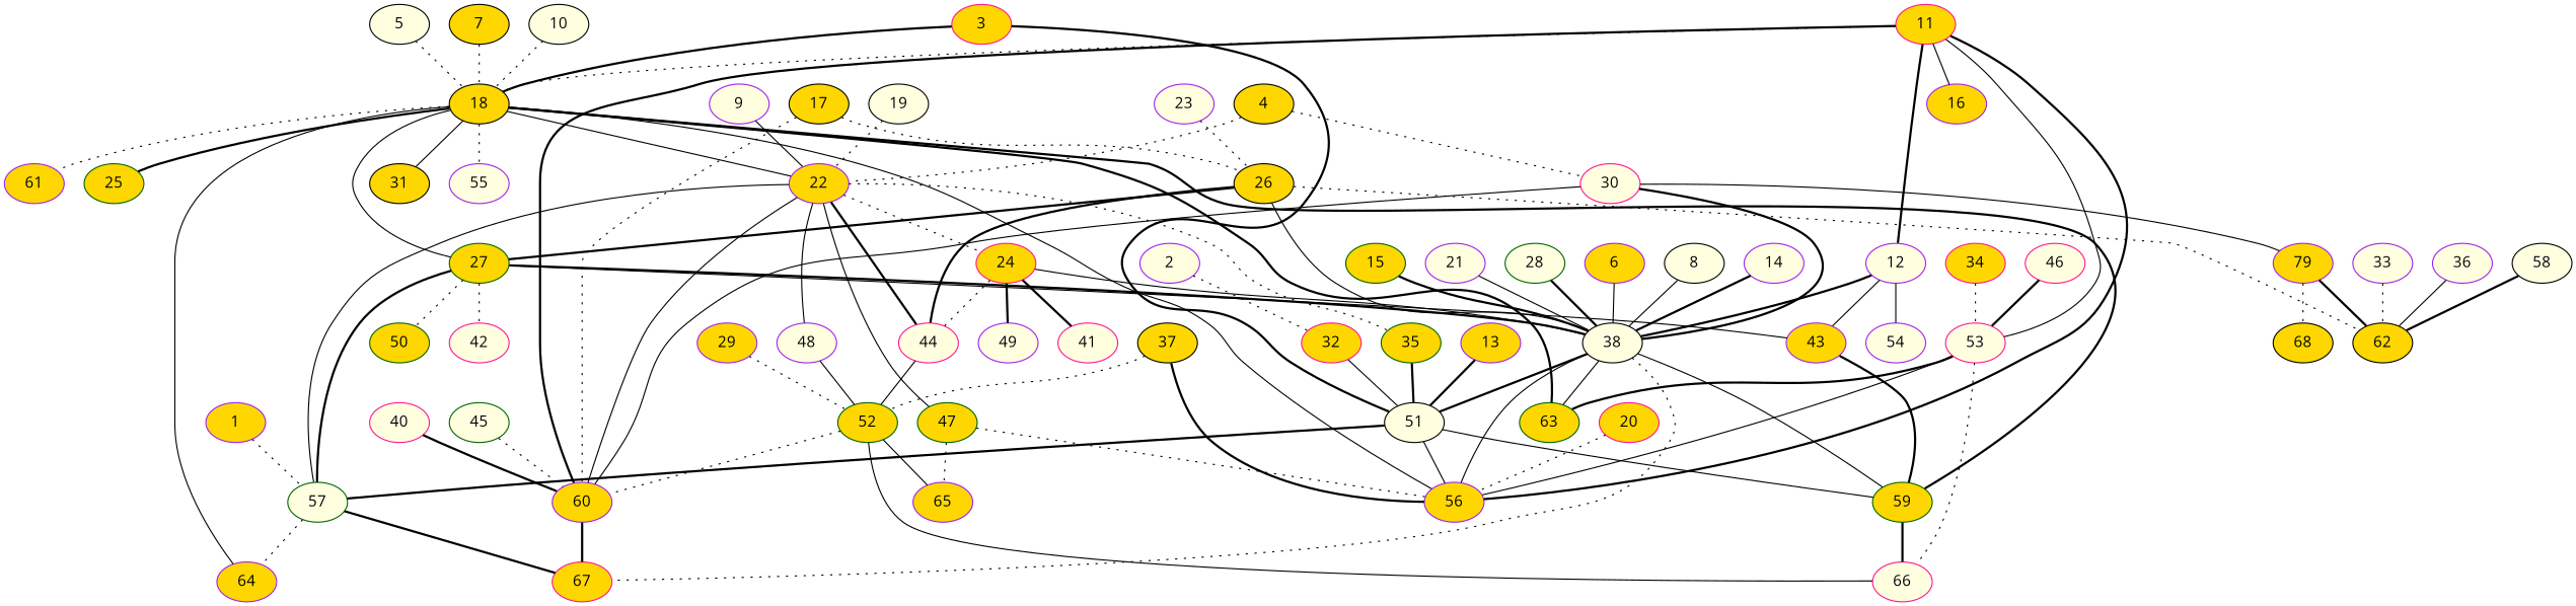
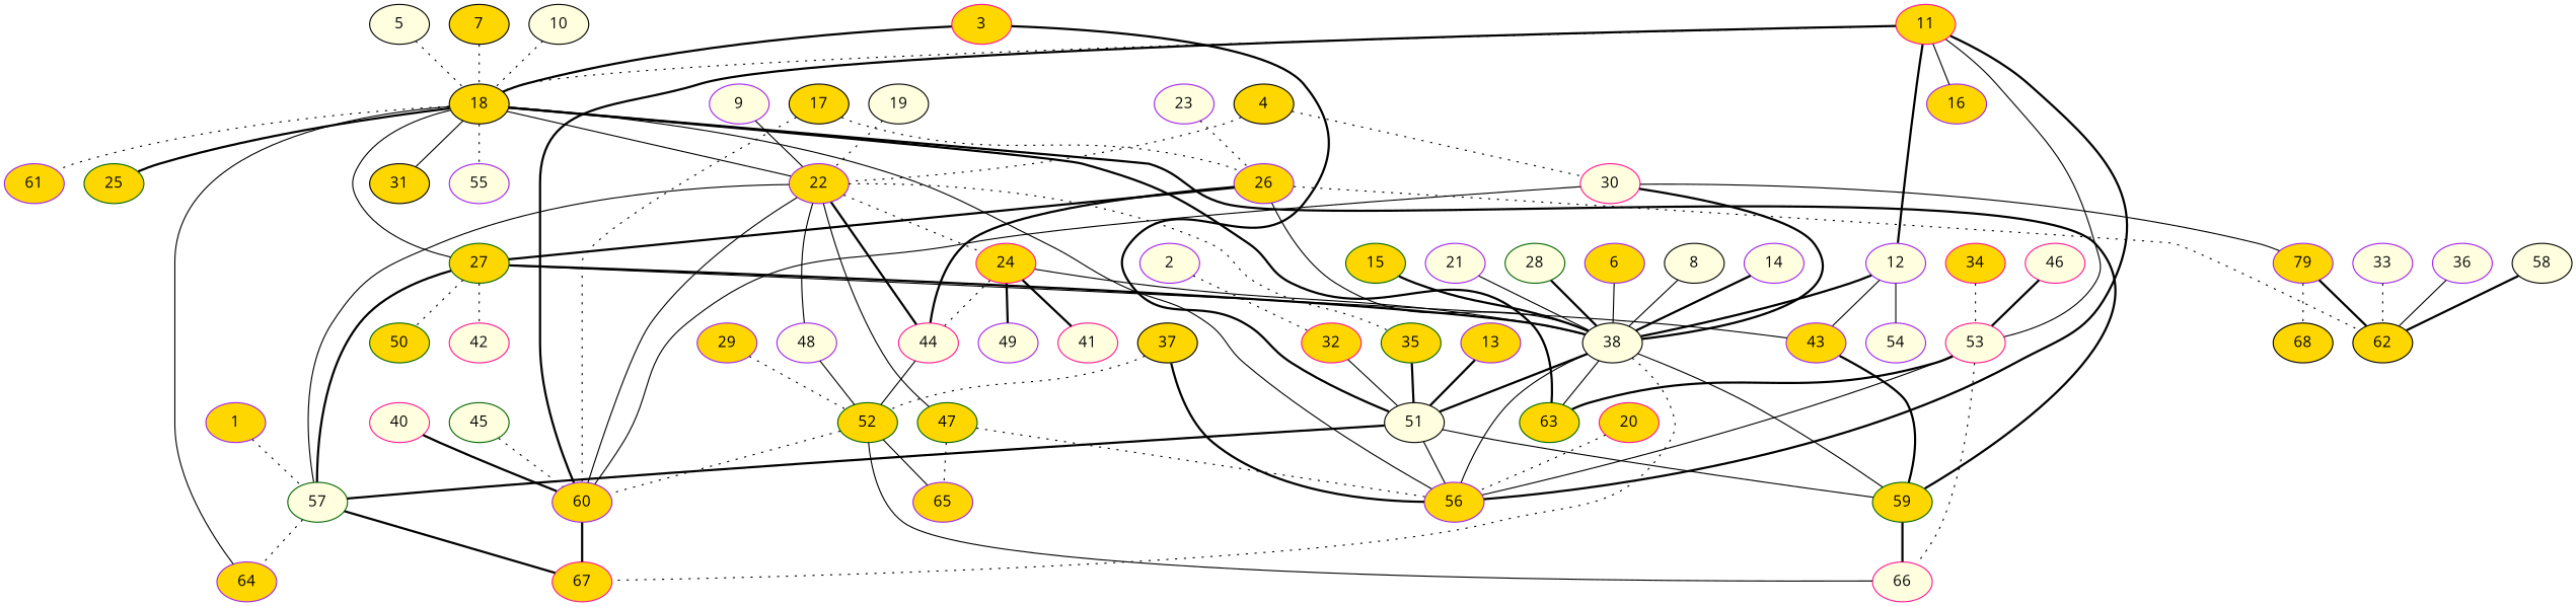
  graph {
    fontname="Open Sans"
    node [color=purple fillcolor=gold fontname="Open Sans" style=filled]
    edge [fontname="Open Sans" style=bold weight=1.0]
    57 [color=darkgreen fillcolor=lightyellow]
    1
    64
    67 [color=deeppink]
    2 [fillcolor=lightyellow]
    32 [color=deeppink]
    51 [color=black fillcolor=lightyellow]
    3 [color=deeppink]
    18 [color=black]
    22
    56
    25 [color=darkgreen]
    27 [color=darkgreen]
    31 [color=black]
    55 [fillcolor=lightyellow]
    59 [color=darkgreen]
    61
    63 [color=darkgreen]
    4 [color=black]
    30 [color=deeppink fillcolor=lightyellow]
    60
    24 [color=deeppink]
    35 [color=darkgreen]
    44 [color=deeppink fillcolor=lightyellow]
    47 [color=darkgreen]
    48 [fillcolor=lightyellow]
    38 [color=black fillcolor=lightyellow]
    n28 [label=79]
    5 [color=black fillcolor=lightyellow]
    6
    7 [color=black]
    8 [color=black fillcolor=lightyellow]
    9 [fillcolor=lightyellow]
    10 [color=black fillcolor=lightyellow]
    11 [color=deeppink]
    12 [fillcolor=lightyellow]
    16
    53 [color=deeppink fillcolor=lightyellow]
    43
    54 [fillcolor=lightyellow]
    66 [color=deeppink fillcolor=lightyellow]
    13
    14 [fillcolor=lightyellow]
    15 [color=darkgreen]
    17 [color=black]
-   26 [color=black]
+   26
    62 [color=black]
    42 [color=deeppink fillcolor=lightyellow]
    50 [color=darkgreen]
    19 [color=black fillcolor=lightyellow]
    20 [color=deeppink]
    21 [fillcolor=lightyellow]
    41 [color=deeppink fillcolor=lightyellow]
    49 [fillcolor=lightyellow]
    52 [color=darkgreen]
    65
    23 [fillcolor=lightyellow]
    28 [color=darkgreen fillcolor=lightyellow]
    29
    68 [color=black]
    33 [fillcolor=lightyellow]
    34 [color=deeppink]
    36 [fillcolor=lightyellow]
    37 [color=black]
    40 [color=deeppink fillcolor=lightyellow]
    45 [color=darkgreen fillcolor=lightyellow]
    46 [color=deeppink fillcolor=lightyellow]
    58 [color=black fillcolor=lightyellow]
    57 -- 64 [style=dotted]
    57 -- 67
    1 -- 57 [style=dotted]
    2 -- 32 [style=dotted]
    32 -- 51 [style=solid]
    51 -- 57
    51 -- 56 [style=solid]
    51 -- 59 [style=solid]
    3 -- 51
    3 -- 18
    18 -- 64 [style=solid]
    18 -- 22 [style=solid]
    18 -- 56 [style=solid]
    18 -- 25
    18 -- 27 [style=solid]
    18 -- 31 [style=solid]
    18 -- 55 [style=dotted]
    18 -- 59
    18 -- 61 [style=dotted]
    18 -- 63
    22 -- 57 [style=solid]
    22 -- 60 [style=solid]
    22 -- 24 [style=dotted]
    22 -- 35 [style=dotted]
    22 -- 44
    22 -- 47 [style=solid]
    22 -- 48 [style=solid]
    27 -- 57
    27 -- 38
    27 -- 43 [style=solid]
    27 -- 42 [style=dotted]
    27 -- 50 [style=dotted]
    59 -- 66
    4 -- 22 [style=dotted]
    4 -- 30 [style=dotted]
    30 -- 60 [style=solid]
    30 -- 38
    30 -- n28 [style=solid]
    60 -- 67
    24 -- 44 [style=dotted]
    24 -- 38 [style=solid]
    24 -- 41
    24 -- 49
    35 -- 51
    44 -- 52 [style=solid]
    47 -- 56 [style=dotted]
    47 -- 65 [style=dotted]
    48 -- 52 [style=solid]
    38 -- 67 [style=dotted]
    38 -- 51
    38 -- 56 [style=solid]
    38 -- 59 [style=solid]
    38 -- 63 [style=solid]
    n28 -- 62
    n28 -- 68 [style=dotted]
    5 -- 18 [style=dotted]
    6 -- 38 [style=solid]
    7 -- 18 [style=dotted]
    8 -- 38 [style=solid]
    9 -- 22 [style=solid]
    10 -- 18 [style=dotted]
    11 -- 18 [style=dotted]
    11 -- 56
    11 -- 60
    11 -- 12
    11 -- 16 [style=solid]
    11 -- 53 [style=solid]
    12 -- 38
    12 -- 43 [style=solid]
    12 -- 54 [style=solid]
    53 -- 56 [style=solid]
    53 -- 63
    53 -- 66 [style=dotted]
    43 -- 59
    13 -- 51
    14 -- 38
    15 -- 38
    17 -- 60 [style=dotted]
    17 -- 26 [style=dotted]
    26 -- 27
    26 -- 44
    26 -- 38 [style=solid]
    26 -- 62 [style=dotted]
    19 -- 22 [style=dotted]
    20 -- 56 [style=dotted]
    21 -- 38 [style=solid]
    52 -- 60 [style=dotted]
    52 -- 66 [style=solid]
    52 -- 65 [style=solid]
    23 -- 26 [style=dotted]
    28 -- 38
    29 -- 52 [style=dotted]
    33 -- 62 [style=dotted]
    34 -- 53 [style=dotted]
    36 -- 62 [style=solid]
    37 -- 56
    37 -- 52 [style=dotted]
    40 -- 60
    45 -- 60 [style=dotted]
    46 -- 53
    58 -- 62
  }
